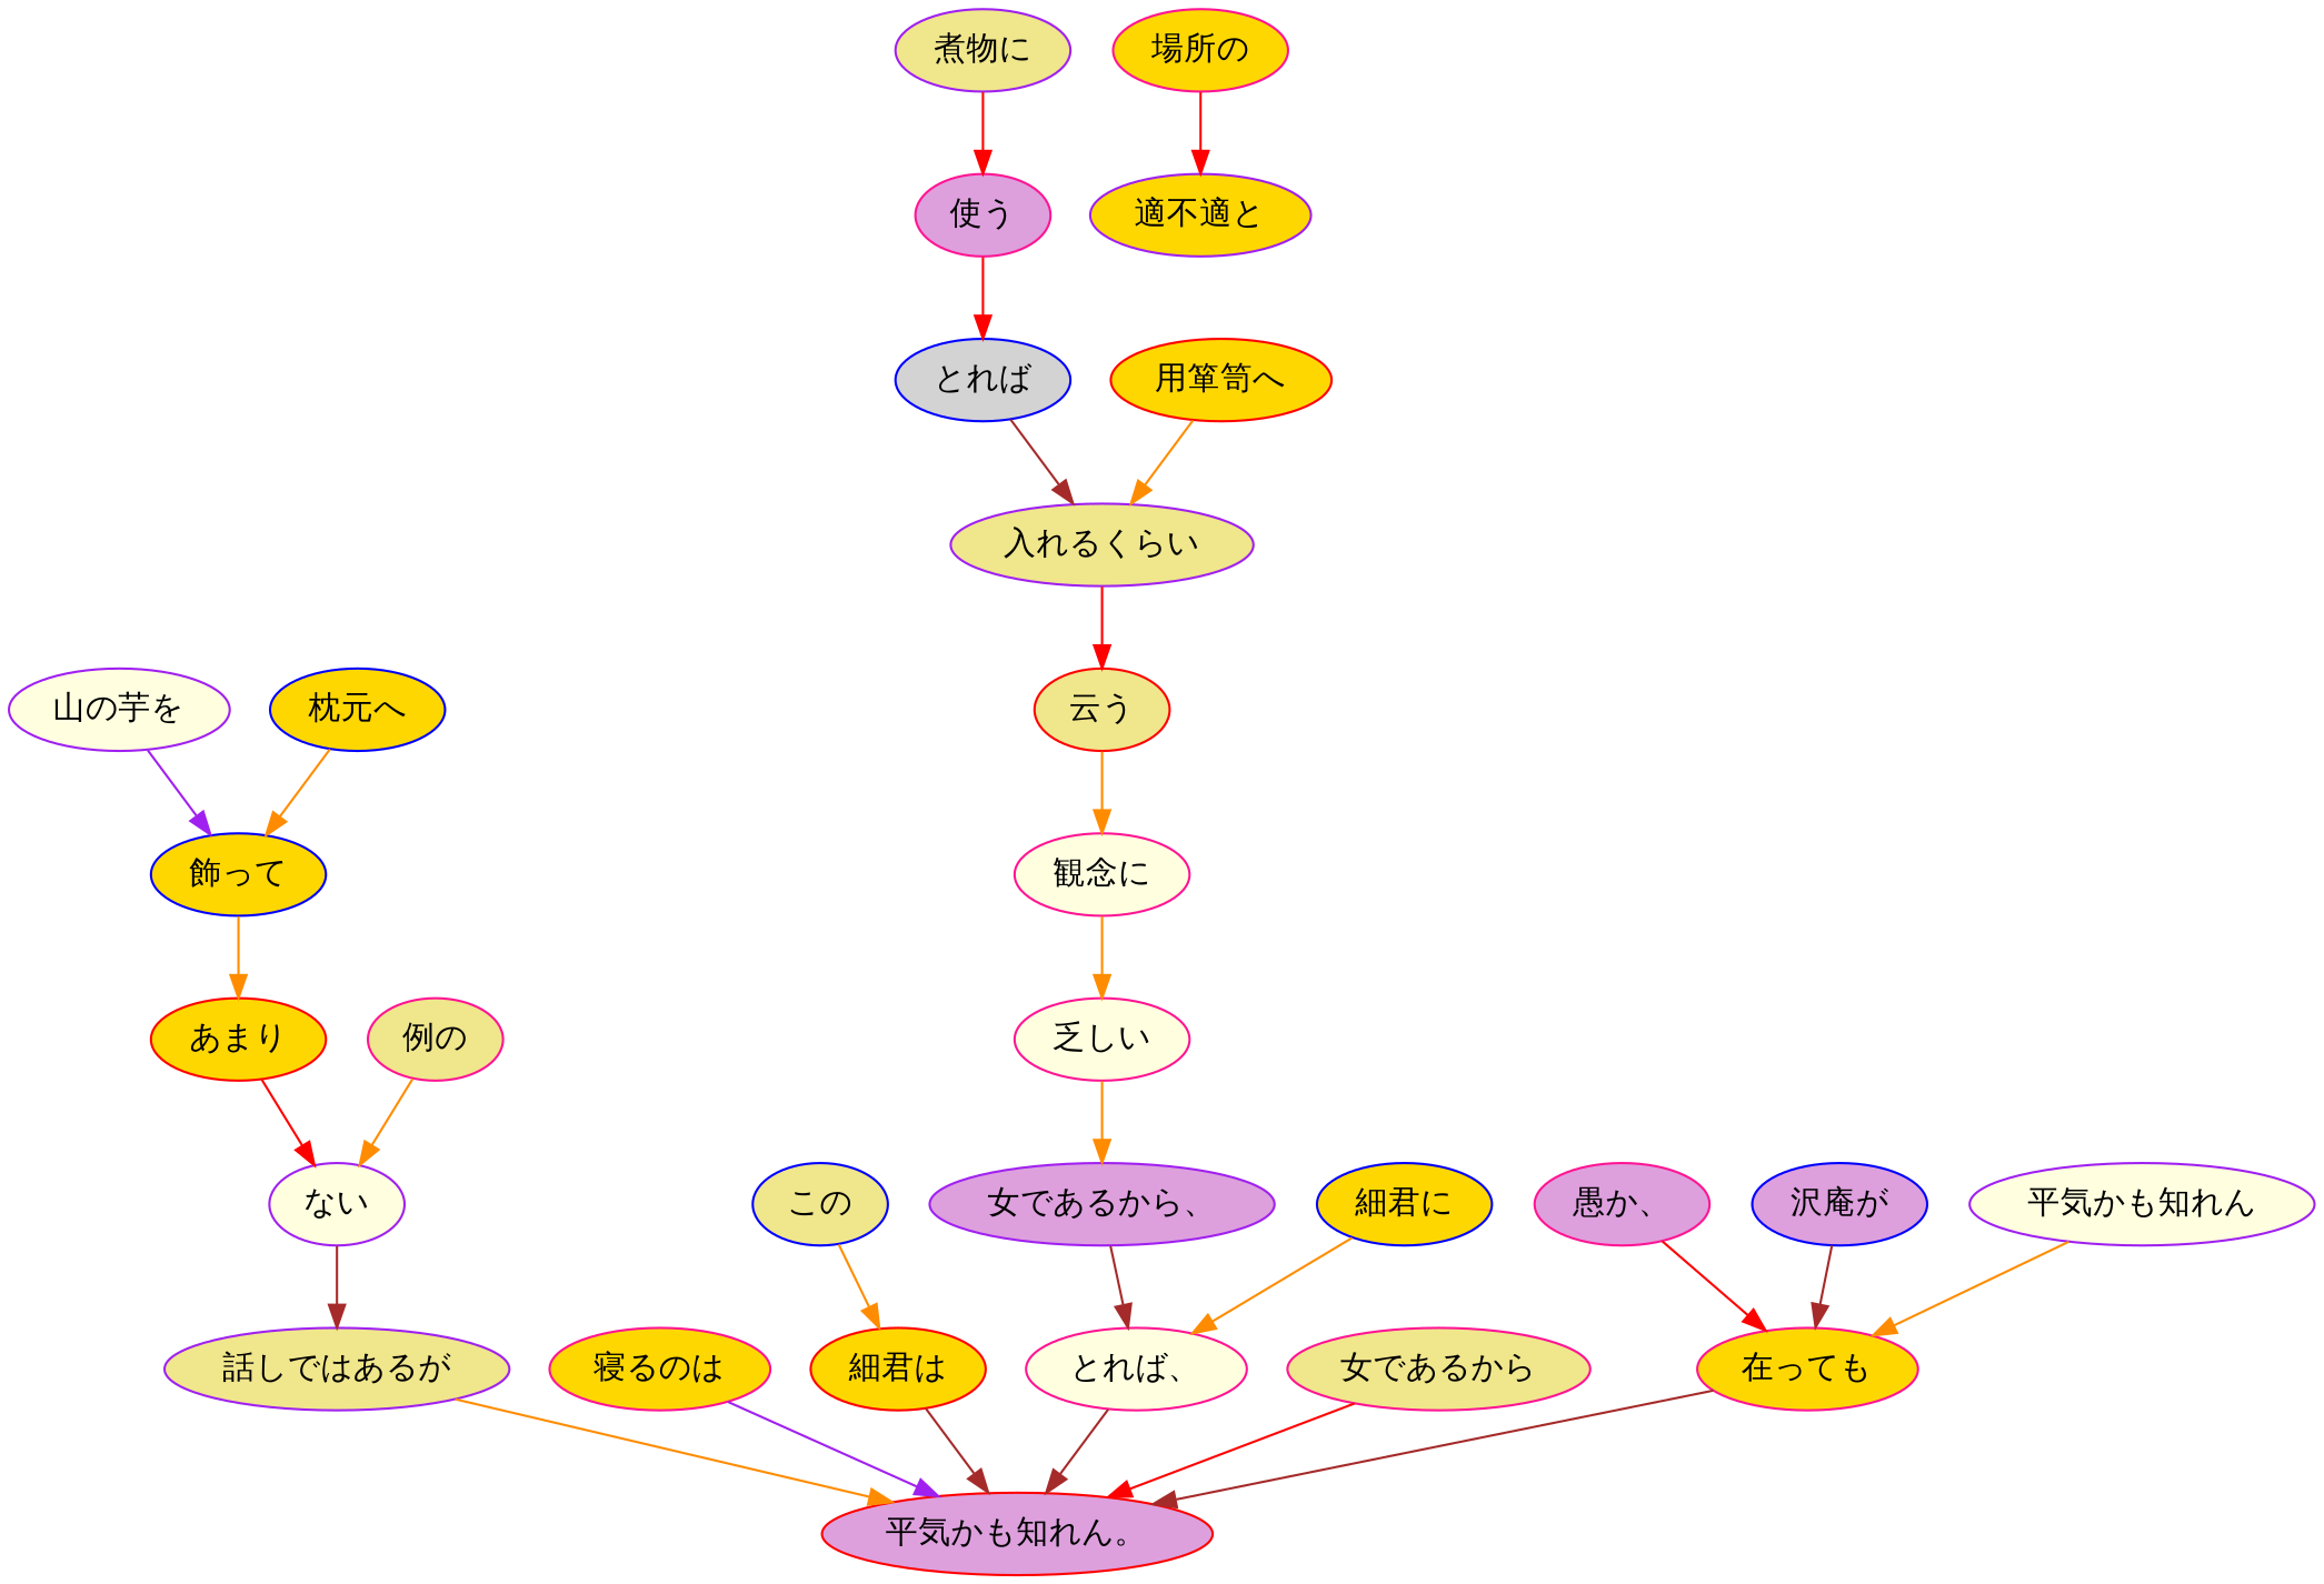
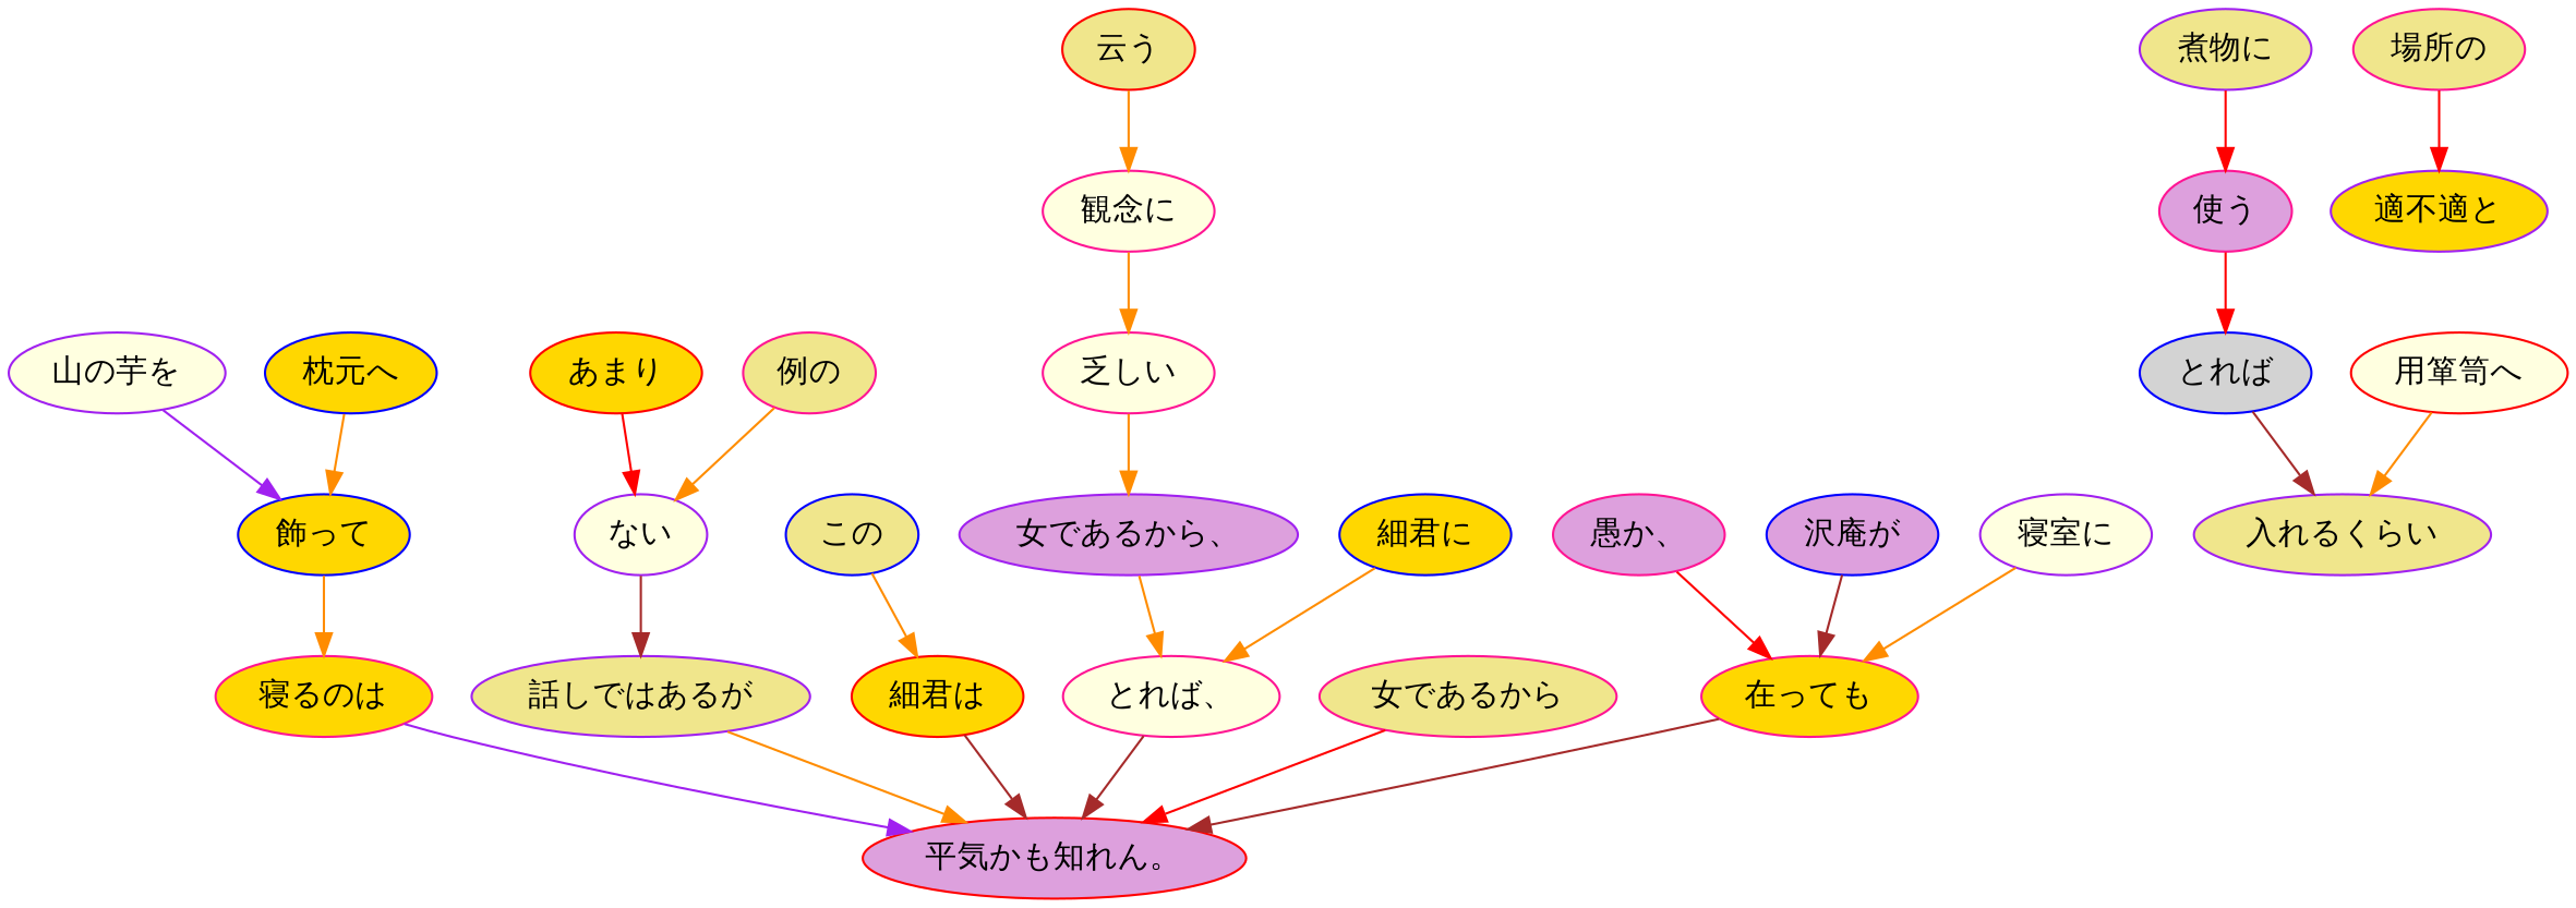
  digraph {
    fontname="DejaVu Sans"
    node [color=deeppink fillcolor=gold fontname="DejaVu Sans" style=filled]
    edge [color=darkorange fontname="DejaVu Sans"]
    n1 [color=purple fillcolor=lightyellow label="山の芋を"]
    n2 [color=blue label="飾って"]
    n3 [label="寝るのは"]
    n4 [color=blue label="枕元へ"]
    n5 [color=red fillcolor=plum label="平気かも知れん。"]
    n6 [color=red label="あまり"]
    n7 [color=purple fillcolor=lightyellow label="ない"]
    n8 [color=purple fillcolor=khaki label="話しではあるが"]
    n9 [fillcolor=khaki label="例の"]
    n10 [color=blue fillcolor=khaki label="この"]
    n11 [color=red label="細君は"]
    n12 [color=purple fillcolor=khaki label="煮物に"]
    n13 [fillcolor=plum label="使う"]
    n14 [color=blue fillcolor=lightgrey label="とれば"]
    n15 [color=purple fillcolor=khaki label="入れるくらい"]
    n16 [color=red fillcolor=khaki label="云う"]
-   n17 [color=red label="用箪笥へ"]
+   n17 [color=red fillcolor=lightyellow label="用箪笥へ"]
    n18 [fillcolor=lightyellow label="観念に"]
-   n19 [label="場所の"]
+   n19 [fillcolor=khaki label="場所の"]
    n20 [color=purple label="適不適と"]
    n21 [fillcolor=lightyellow label="乏しい"]
    n22 [color=purple fillcolor=plum label="女であるから、"]
    n23 [fillcolor=lightyellow label="とれば、"]
    n24 [color=blue label="細君に"]
    n25 [fillcolor=khaki label="女であるから"]
    n26 [fillcolor=plum label="愚か、"]
    n27 [label="在っても"]
    n28 [color=blue fillcolor=plum label="沢庵が"]
-   n29 [color=purple fillcolor=lightyellow label="平気かも知れん"]
+   n29 [color=purple fillcolor=lightyellow label="寝室に"]
    n1 -> n2 [color=purple]
-   n2 -> n6
+   n2 -> n3
    n3 -> n5 [color=purple]
    n4 -> n2
    n6 -> n7 [color=red]
    n7 -> n8 [color=brown]
    n8 -> n5
    n9 -> n7
    n10 -> n11
    n11 -> n5 [color=brown]
    n12 -> n13 [color=red]
    n13 -> n14 [color=red]
    n14 -> n15 [color=brown]
-   n15 -> n16 [color=red]
    n16 -> n18
    n17 -> n15
    n18 -> n21
    n19 -> n20 [color=red]
    n21 -> n22
-   n22 -> n23 [color=brown]
+   n22 -> n23
    n23 -> n5 [color=brown]
    n24 -> n23
    n25 -> n5 [color=red]
    n26 -> n27 [color=red]
    n27 -> n5 [color=brown]
    n28 -> n27 [color=brown]
    n29 -> n27
  }
